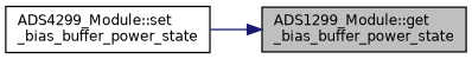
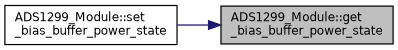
  digraph {
    rankdir=RL
    node [color=black fontname=Helvetica fontsize=10 shape=record style=filled]
    n1 [fillcolor=grey75 fontcolor=black height=0.2 label="ADS1299_Module::get\l_bias_buffer_power_state" width=0.4]
-   n2 [fillcolor=white height=0.2 label="ADS4299_Module::set\l_bias_buffer_power_state" width=0.4]
+   n2 [fillcolor=white height=0.2 label="ADS1299_Module::set\l_bias_buffer_power_state" width=0.4]
    n1 -> n2 [color=midnightblue dir=back fontname=Helvetica fontsize=10 labelfontname=Helvetica labelfontsize=10 style=solid]
  }
